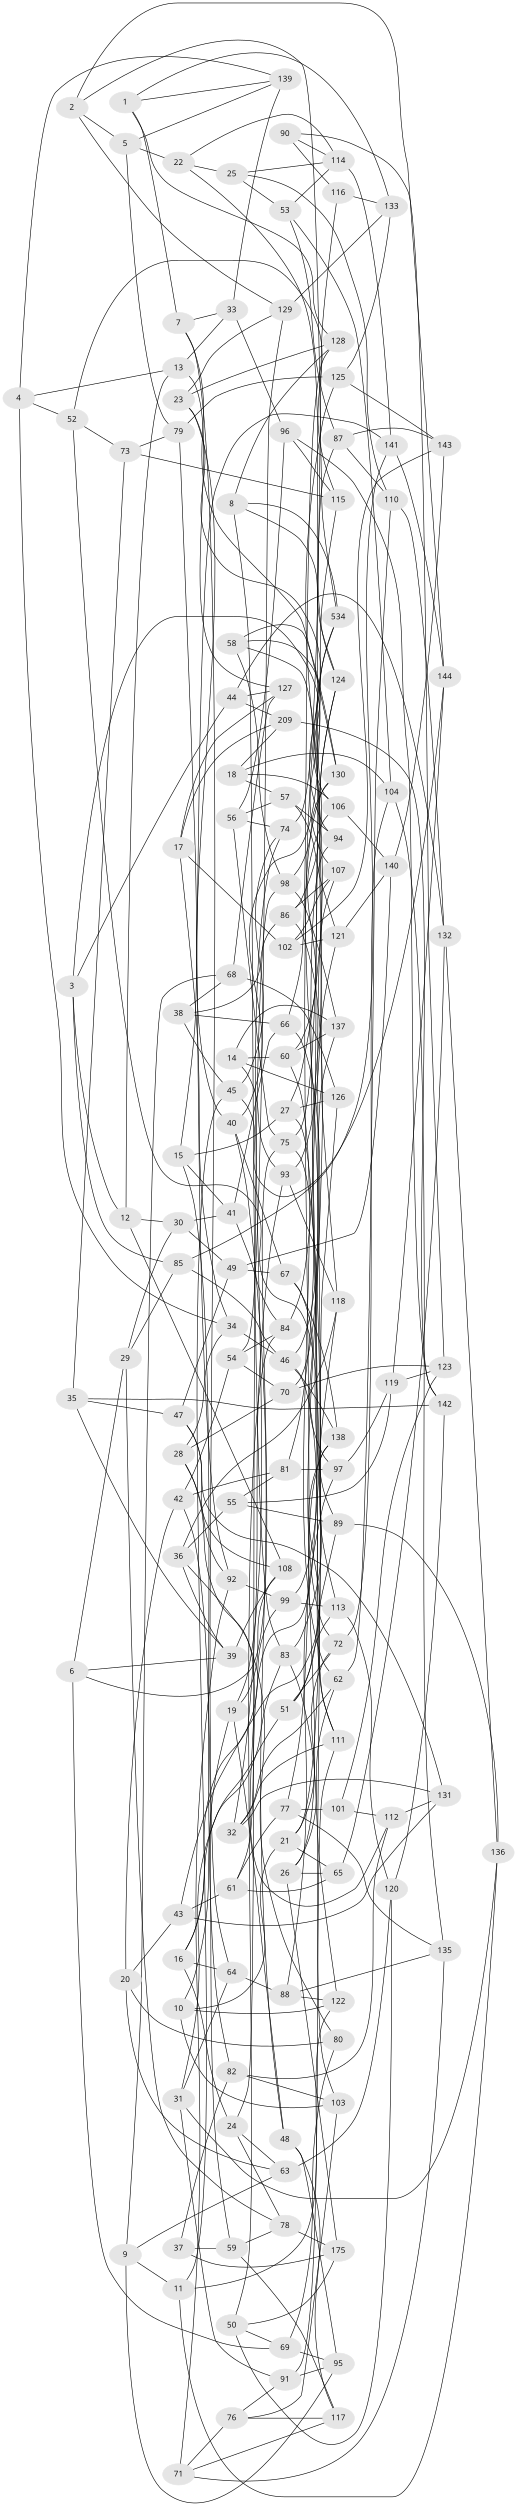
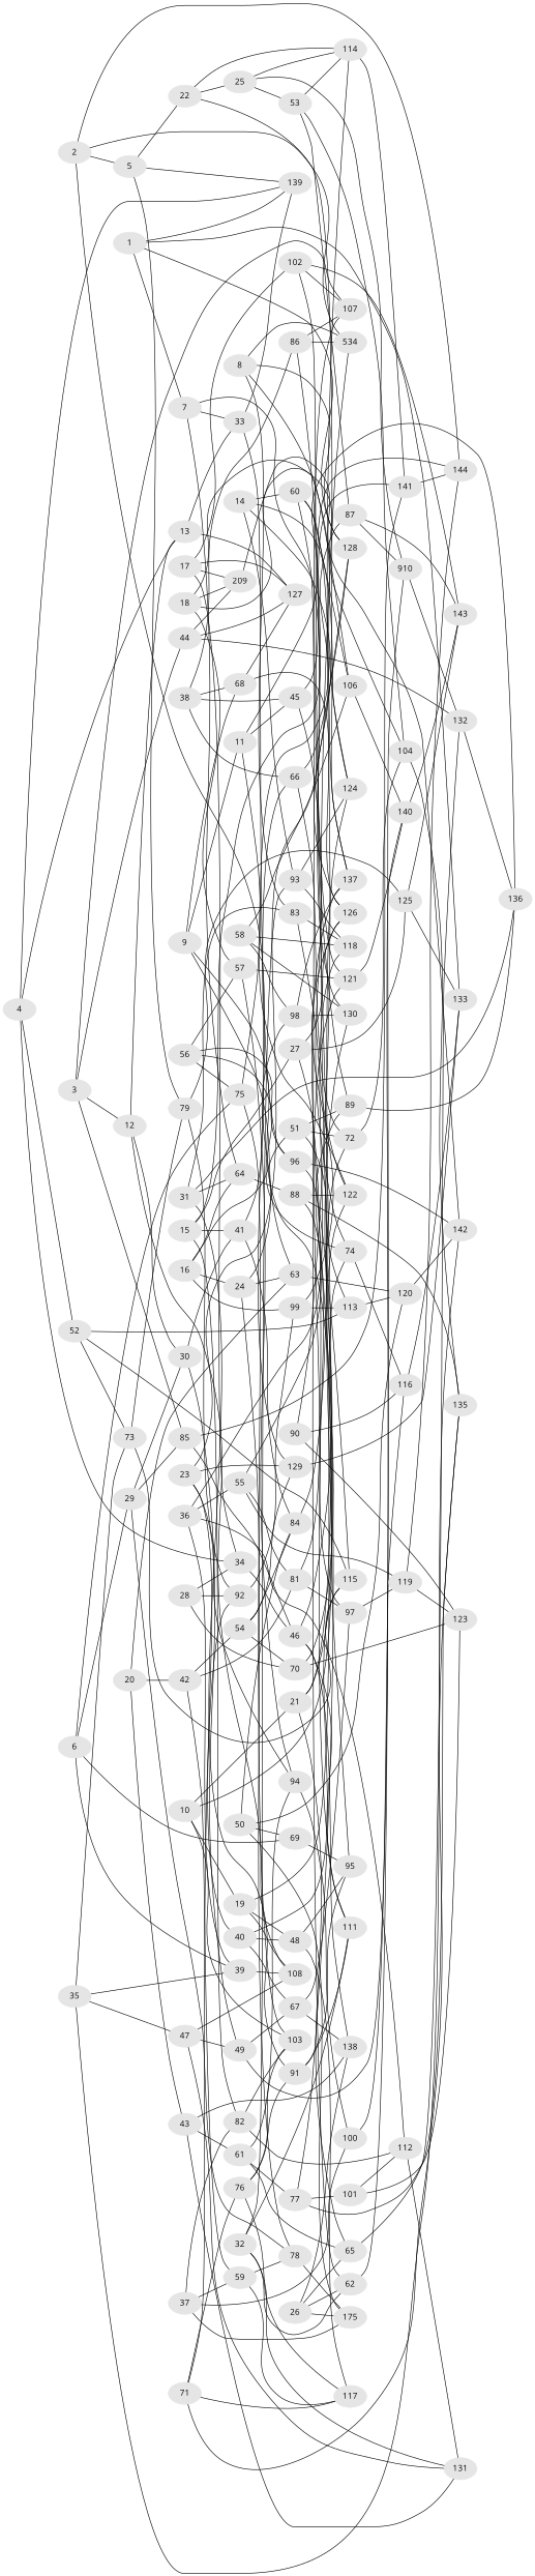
  graph {
    fontname="Open Sans"
    rankdir=LR
    node [color=gray90 fontname="Open Sans" style=filled]
    edge [fontname="Open Sans"]
    1
    7
    128
    133
    139
    33
    64
    130
    2
    5
    129
    n12 [label=534]
    144
    22
    79
    3
    12
    44
    85
    107
    13
    30
    108
    127
    n25 [label=209]
    132
    141
    46
    4
    34
    52
    73
    115
    113
    124
    25
    114
    125
    92
    6
    29
    39
    69
    75
    78
    95
-   80
    103
    87
    96
    88
    8
    83
    122
    118
    9
    11
    63
    68
    45
    136
    120
    126
    10
    19
    21
    48
    74
    65
    72
    41
    49
    14
    60
    93
    137
    106
    62
    15
    27
    82
    111
    66
    84
    112
    16
    24
    51
    99
    98
    89
    17
    102
    121
    143
    142
    18
    57
    104
    94
    135
    140
    117
    116
    20
    42
    43
    59
    54
    81
    138
    131
    61
    53
-   110
+   110 [label=910]
    23
    40
    67
+   100
    n120 [label=175]
    26
    28
    70
    123
    31
    91
    32
    35
    47
    36
    55
    119
    37
    38
    86
    97
    77
    50
    90
    56
    58
    101
    71
    76
    1 -- 7
    1 -- 128
    1 -- 133
    1 -- 139
    7 -- 33
    7 -- 64
    7 -- 130
    33 -- 139
    33 -- 96
    64 -- 88
    2 -- 5
    2 -- 129
    2 -- n12
    2 -- 144
    5 -- 139
    5 -- 22
    5 -- 79
    129 -- 133
    22 -- 124
    22 -- 25
    22 -- 114
    79 -- 125
    79 -- 92
    3 -- 12
    3 -- 44
    3 -- 85
    3 -- 107
    12 -- 13
    12 -- 30
    12 -- 108
    44 -- 127
    44 -- n25
    44 -- 132
    85 -- 141
    85 -- 46
    13 -- 33
    13 -- 127
    30 -- 41
    30 -- 49
    n25 -- 142
    132 -- 136
    141 -- 144
    46 -- 130
    46 -- 111
    46 -- 138
    4 -- 139
    4 -- 13
    4 -- 34
    4 -- 52
    34 -- 46
    52 -- 73
    52 -- 115
    52 -- 113
    73 -- 79
    73 -- 115
    113 -- 120
    25 -- 114
    25 -- 53
    25 -- 110
    114 -- 141
    125 -- 133
    125 -- 143
    92 -- 99
    6 -- 29
    6 -- 39
    6 -- 69
    6 -- 75
    29 -- 85
    29 -- 30
    29 -- 78
    39 -- 108
    69 -- 95
-   69 -- 80
    75 -- 103
    75 -- 87
    78 -- n120
    87 -- 143
    87 -- 110
    96 -- 115
    96 -- 142
    88 -- 122
    88 -- 135
    88 -- 97
    8 -- 128
    8 -- n12
    8 -- 124
    8 -- 83
    83 -- 122
    83 -- 118
    9 -- 95
    9 -- 11
    9 -- 63
    9 -- 68
    11 -- 122
    11 -- 45
    11 -- 136
    63 -- 120
    68 -- 127
    68 -- 126
    45 -- 144
    45 -- 74
    120 -- 142
    10 -- 103
    10 -- 122
    10 -- 19
    10 -- 21
    19 -- 108
    19 -- 48
    19 -- 74
    21 -- 107
    21 -- 65
    21 -- 72
    48 -- 95
    48 -- 117
    74 -- 116
    65 -- 132
    72 -- 104
    41 -- 66
    41 -- 84
    49 -- 140
    49 -- 67
    14 -- 126
    14 -- 60
    14 -- 93
    14 -- 137
    60 -- 137
    60 -- 106
    60 -- 62
    93 -- 124
    93 -- 118
    106 -- 140
    62 -- 110
    15 -- 141
    15 -- 41
    15 -- 27
    15 -- 82
    27 -- 125
    27 -- 126
    27 -- 111
    82 -- 103
    82 -- 112
    66 -- 128
    66 -- 72
    84 -- 124
    112 -- 131
    16 -- 64
    16 -- 24
    16 -- 51
    16 -- 99
    24 -- 78
    24 -- 63
    24 -- 98
    51 -- 113
    51 -- 72
    51 -- 89
    99 -- 113
    99 -- 126
    98 -- 130
    98 -- 137
    89 -- 136
    17 -- 127
    17 -- n25
    17 -- 34
    17 -- 102
    102 -- 107
    102 -- 121
    102 -- 143
    121 -- 140
    18 -- n25
    18 -- 106
    18 -- 57
    18 -- 104
    57 -- 121
    57 -- 94
    104 -- 135
+   94 -- 100
    140 -- 143
    116 -- 133
-   20 -- 80
    20 -- 63
    20 -- 42
    20 -- 43
    42 -- 59
    42 -- 54
    42 -- 81
    43 -- 138
    43 -- 131
    43 -- 61
    59 -- 78
    59 -- 117
    54 -- 129
    54 -- 84
    54 -- 70
    81 -- 121
    81 -- 97
    61 -- 65
    61 -- 94
    61 -- 77
    53 -- 114
    53 -- 87
    53 -- 104
    110 -- 132
    23 -- 128
    23 -- 129
    23 -- 94
    23 -- 40
    40 -- 115
    40 -- 48
    40 -- 67
    67 -- 138
    67 -- 97
+   100 -- 116
    26 -- 65
    26 -- 62
    26 -- 138
    26 -- n120
    28 -- 34
    28 -- 92
-   28 -- 80
    28 -- 70
    70 -- 137
    70 -- 123
    31 -- 64
    31 -- 83
    31 -- 136
    31 -- 91
    91 -- 95
    91 -- 111
    32 -- 93
    32 -- 62
    32 -- 111
    32 -- 131
    35 -- 73
    35 -- 39
    35 -- 142
    35 -- 47
    47 -- 108
    47 -- 49
    47 -- 131
    36 -- 39
    36 -- 118
    36 -- 112
    36 -- 55
    55 -- 89
    55 -- 81
    55 -- 119
    119 -- 144
    119 -- 123
    37 -- 82
    37 -- 59
+   37 -- 100
    37 -- n120
    38 -- 68
    38 -- 45
    38 -- 66
    38 -- 86
    86 -- n12
    86 -- 107
    86 -- 89
    97 -- 119
    77 -- n12
    77 -- 135
    77 -- 101
    50 -- 69
    50 -- 120
    50 -- 84
    50 -- n120
    90 -- 114
    90 -- 116
    90 -- 123
    56 -- 75
    56 -- 96
    56 -- 74
    56 -- 57
    58 -- 130
    58 -- 118
    58 -- 106
    58 -- 98
    101 -- 112
    101 -- 123
    71 -- 92
    71 -- 135
    71 -- 117
    71 -- 76
    76 -- 103
    76 -- 117
    76 -- 91
  }
